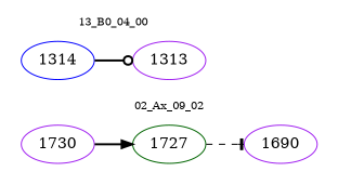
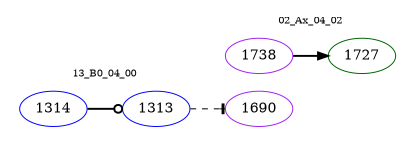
  digraph {
    rankdir=LR
    node [color=purple]
    edge [color=black style=bold]
-   n1 [label=1730]
+   n1 [label=1738]
    n2 [color=darkgreen label=1727]
    n3 [label=1690]
    n4 [color=blue label=1314]
-   n5 [label=1313]
+   n5 [color=blue label=1313]
    subgraph cluster_1 {
      color=white
      fontsize=10
-     label="02_Ax_09_02"
+     label="02_Ax_04_02"
      n1
      n2
      n3
    }
    subgraph cluster_2 {
      color=white
      fontsize=10
      label="13_B0_04_00"
      n4
      n5
    }
    n1 -> n2 [arrowhead=normal]
-   n2 -> n3 [arrowhead=tee style=dashed]
+   n5 -> n3 [arrowhead=tee style=dashed]
    n4 -> n5 [arrowhead=odot]
  }
